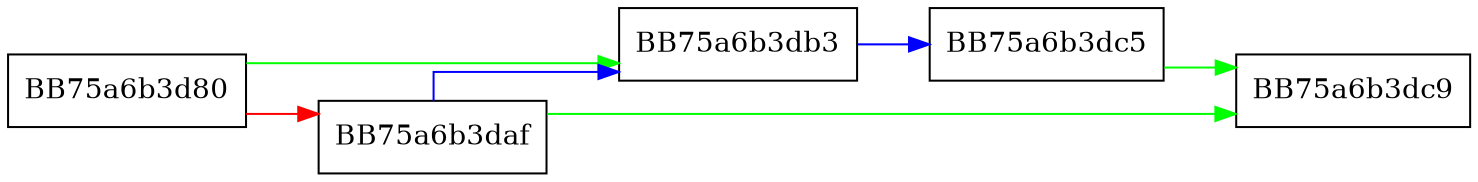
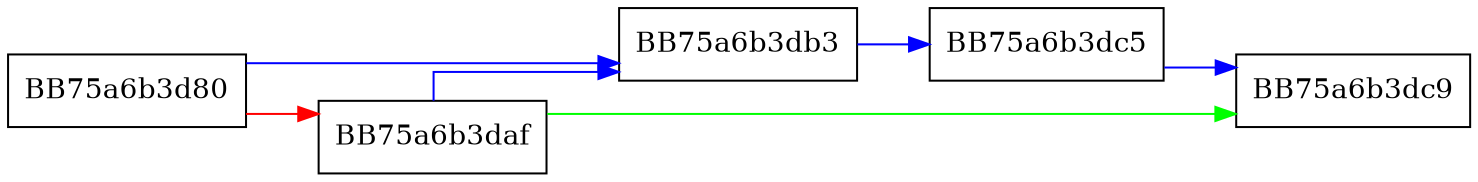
  digraph {
    rankdir=LR
    splines=ortho
    node [shape=box]
    edge [color=blue]
    BB75a6b3d80
    BB75a6b3db3
    BB75a6b3daf
    BB75a6b3dc5
    BB75a6b3dc9
-   BB75a6b3d80 -> BB75a6b3db3 [color=green]
+   BB75a6b3d80 -> BB75a6b3db3
    BB75a6b3d80 -> BB75a6b3daf [color=red]
    BB75a6b3db3 -> BB75a6b3dc5
    BB75a6b3daf -> BB75a6b3db3
    BB75a6b3daf -> BB75a6b3dc9 [color=green]
-   BB75a6b3dc5 -> BB75a6b3dc9 [color=green]
+   BB75a6b3dc5 -> BB75a6b3dc9
  }
